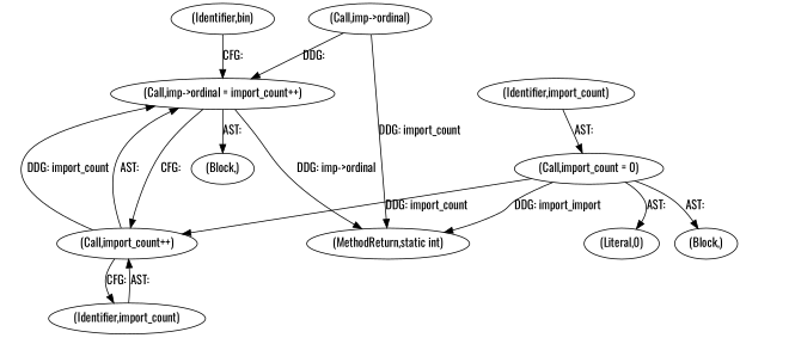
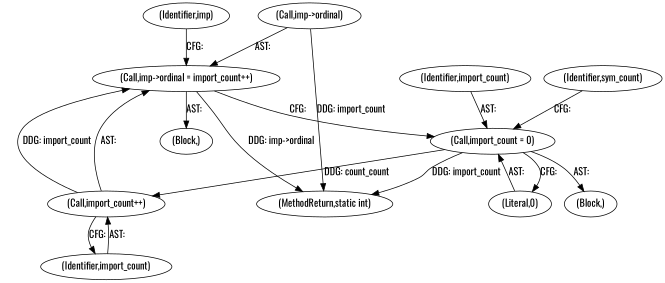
  digraph {
    fontname=Oswald
    node [fontname=Oswald]
    edge [fontname=Oswald]
    n1 [label="(Call,imp->ordinal = import_count++)"]
    n2 [label="(Call,import_count++)"]
    n3 [label="(MethodReturn,static int)"]
    n4 [label="(Block,)"]
    n5 [label="(Identifier,import_count)"]
    n6 [label="(Call,import_count = 0)"]
    n7 [label="(Block,)"]
    n8 [label="(Literal,0)"]
    n9 [label="(Call,imp->ordinal)"]
    n10 [label="(Identifier,import_count)"]
-   n11 [label="(Identifier,bin)"]
-   n1 -> n2 [label="CFG: "]
+   n11 [label="(Identifier,imp)"]
+   n12 [label="(Identifier,sym_count)"]
+   n1 -> n6 [label="CFG: "]
    n1 -> n3 [label="DDG: imp->ordinal"]
    n1 -> n4 [label="AST: "]
    n2 -> n1 [label="AST: "]
    n2 -> n1 [label="DDG: import_count"]
    n2 -> n5 [label="CFG: "]
    n5 -> n2 [label="AST: "]
-   n6 -> n2 [label="DDG: import_count"]
-   n6 -> n3 [label="DDG: import_import"]
+   n6 -> n2 [label="DDG: count_count"]
+   n6 -> n3 [label="DDG: import_count"]
    n6 -> n7 [label="AST: "]
-   n6 -> n8 [label="AST: "]
-   n9 -> n1 [label="DDG: "]
+   n6 -> n8 [label="CFG: "]
+   n8 -> n6 [label="AST: "]
+   n9 -> n1 [label="AST: "]
    n9 -> n3 [label="DDG: import_count"]
    n10 -> n6 [label="AST: "]
    n11 -> n1 [label="CFG: "]
+   n12 -> n6 [label="CFG: "]
  }
